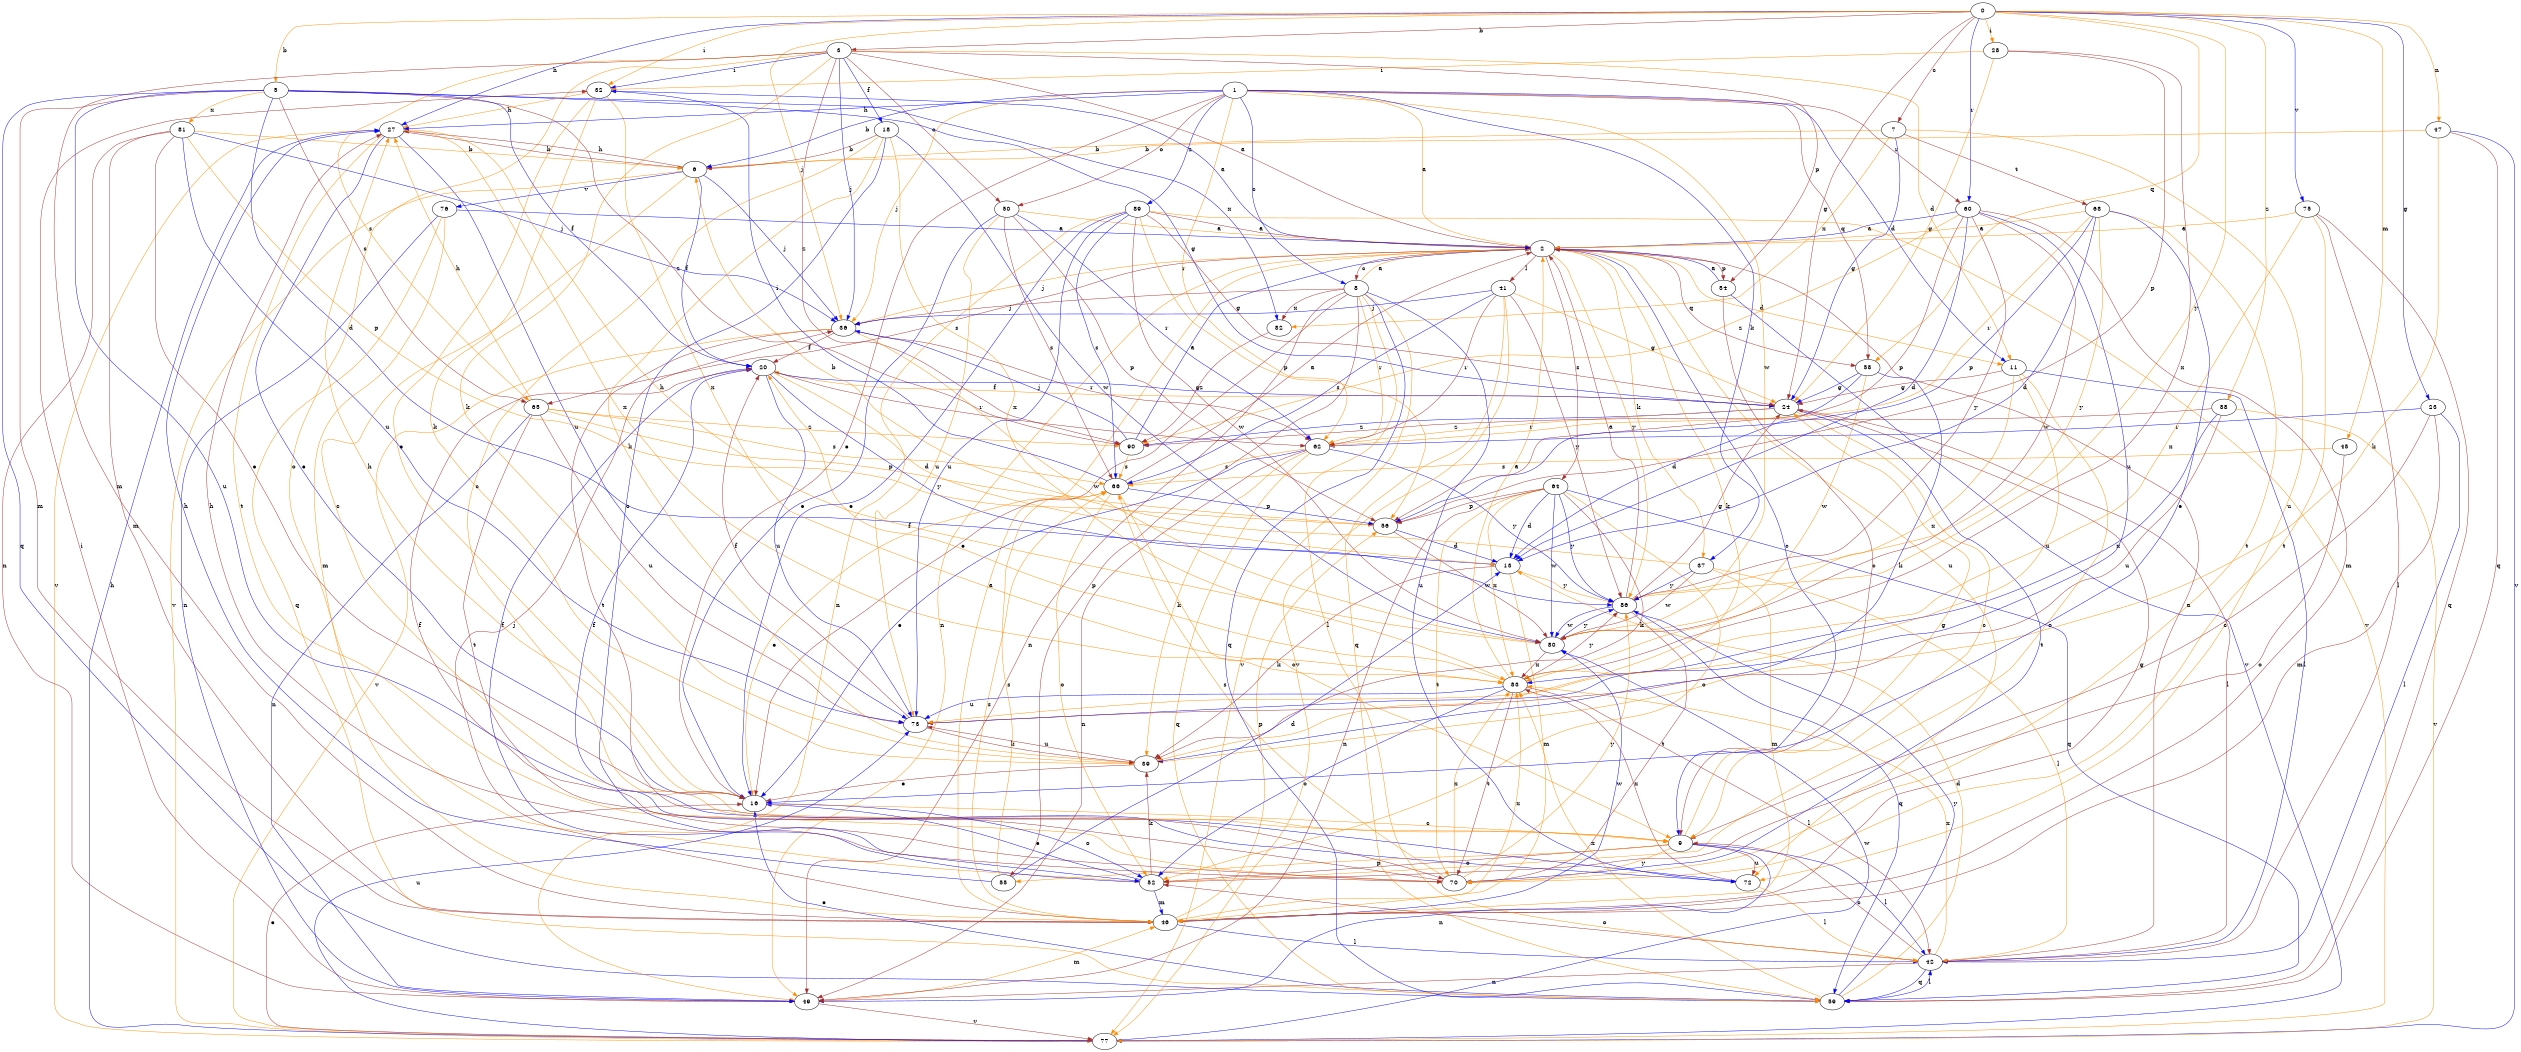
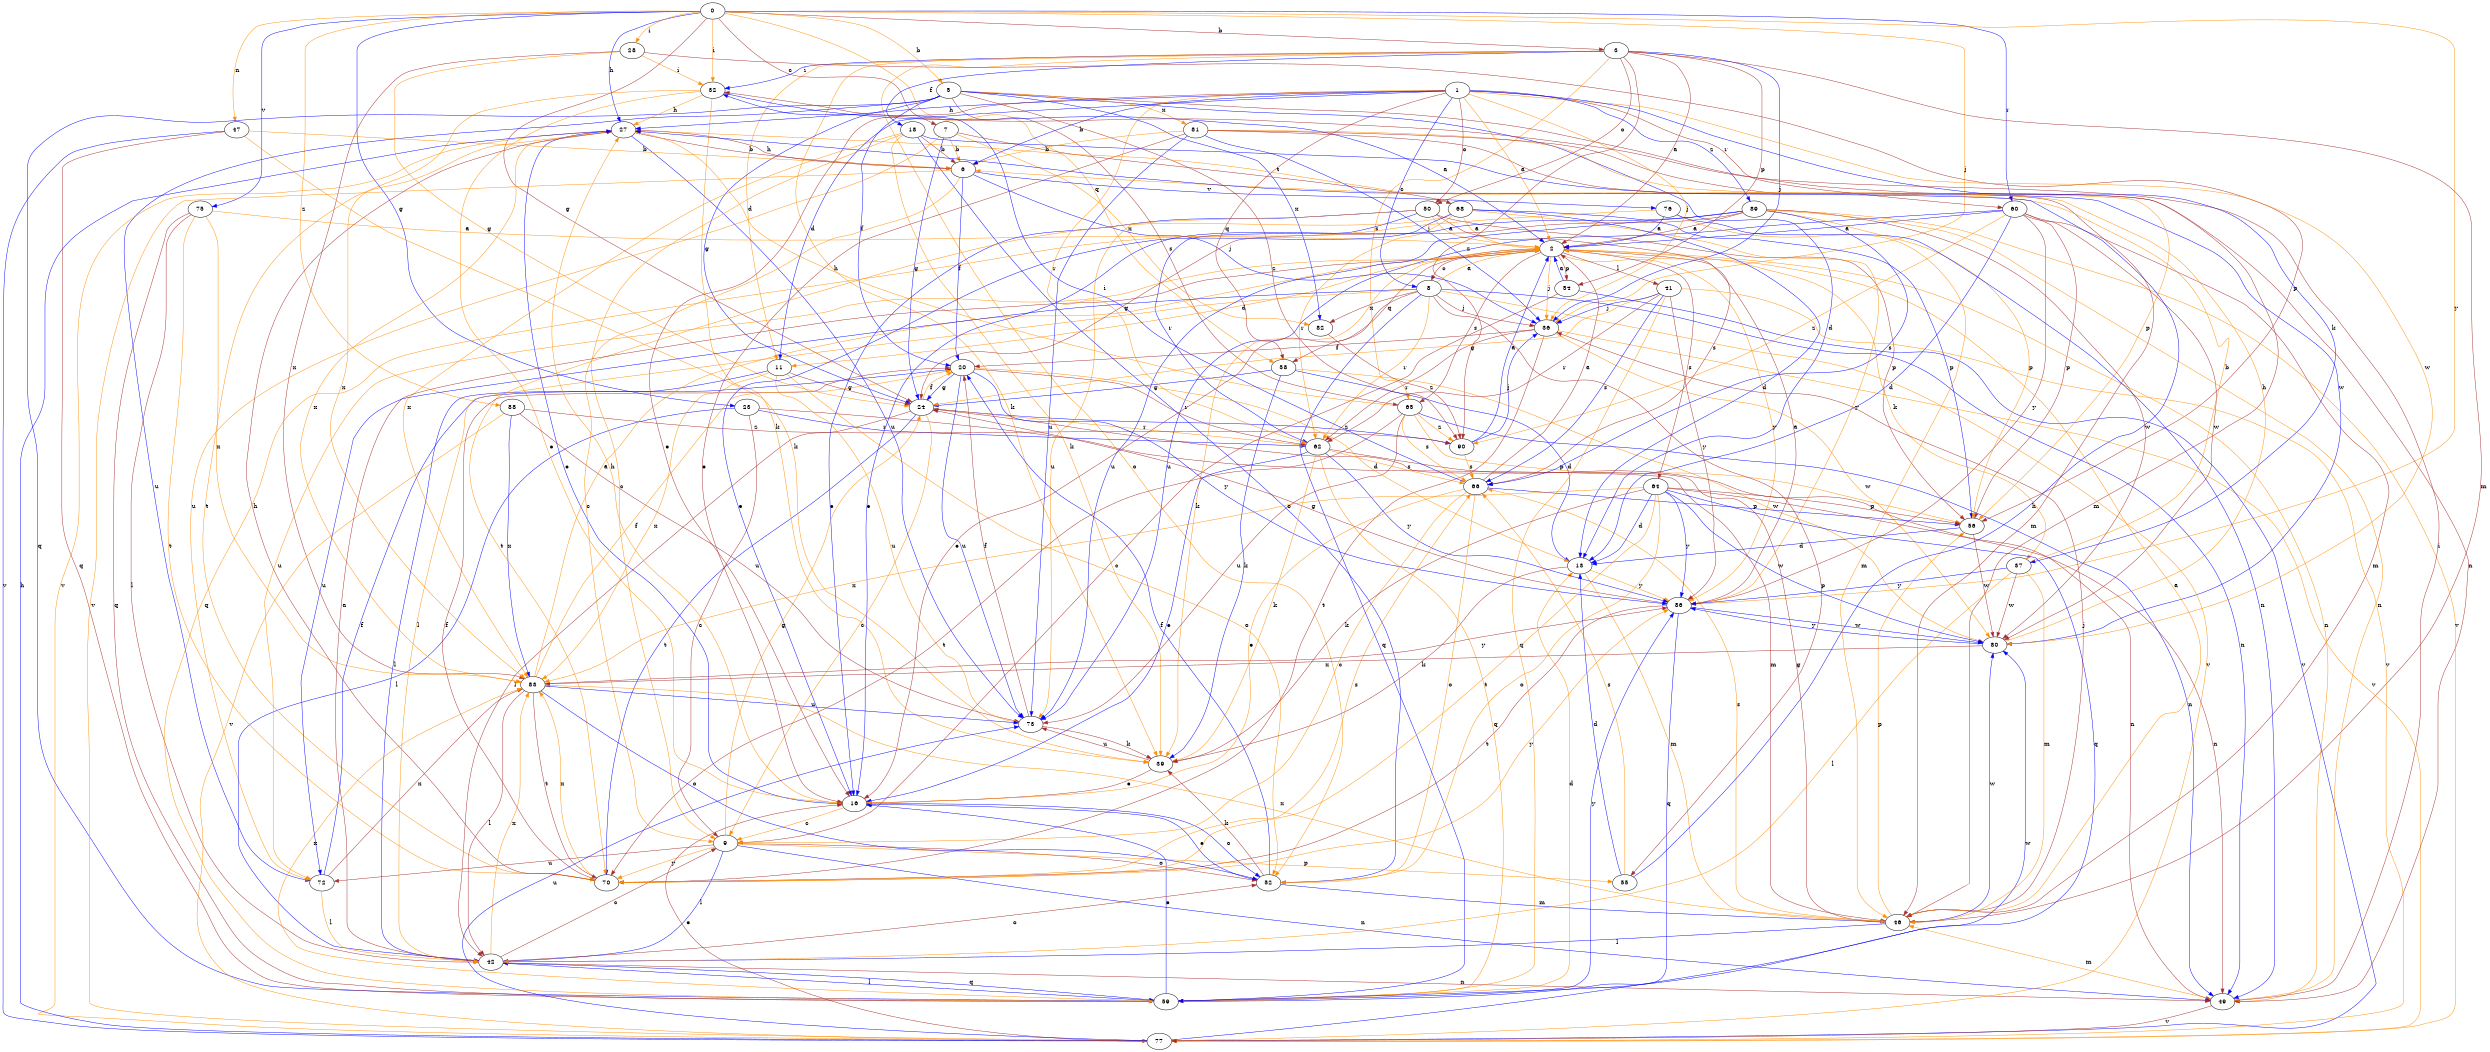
  strict digraph {
    edge [color=darkorange]
    0
    3
    5
    7
    23
    24
    27
    28
    32
    36
-   45
    47
    58
    60
    75
    86
    88
    2
    11
    50
    39
    54
    65
    18
    46
    52
    90
    72
    13
    20
    59
    81
    82
    6
    68
    62
    9
    42
    70
    16
    77
    73
    83
    56
    80
    66
    1
    8
    37
    89
    41
    49
    64
    76
    55
    0 -> 3 [color=brown label=b]
    0 -> 5 [label=b]
    0 -> 7 [color=brown label=c]
    0 -> 23 [color=blue label=g]
    0 -> 24 [color=brown label=g]
    0 -> 27 [color=blue label=h]
    0 -> 28 [label=i]
    0 -> 32 [label=i]
    0 -> 36 [label=j]
-   0 -> 45 [label=m]
    0 -> 47 [label=n]
    0 -> 58 [label=q]
    0 -> 60 [color=blue label=r]
    0 -> 75 [color=blue label=v]
    0 -> 86 [label=y]
    0 -> 88 [label=z]
    3 -> 32 [color=blue label=i]
    3 -> 36 [color=blue label=j]
    3 -> 2 [color=brown label=a]
    3 -> 11 [label=d]
    3 -> 50 [color=brown label=o]
    3 -> 39 [label=k]
    3 -> 54 [color=brown label=p]
    3 -> 65 [label=s]
    3 -> 18 [color=blue label=f]
    3 -> 46 [color=brown label=m]
    3 -> 52 [label=o]
    3 -> 90 [color=brown label=z]
    5 -> 24 [color=blue label=g]
    5 -> 65 [color=brown label=s]
    5 -> 46 [color=brown label=m]
    5 -> 90 [color=brown label=z]
    5 -> 72 [color=blue label=u]
    5 -> 13 [color=blue label=d]
    5 -> 20 [color=blue label=f]
    5 -> 59 [color=blue label=q]
    5 -> 81 [label=x]
    5 -> 82 [color=blue label=x]
    7 -> 24 [color=blue label=g]
    7 -> 72 [label=u]
    7 -> 82 [label=x]
    7 -> 6 [label=b]
    7 -> 68 [color=brown label=t]
    23 -> 46 [color=brown label=m]
    23 -> 62 [color=blue label=r]
    23 -> 9 [color=brown label=c]
    23 -> 42 [color=blue label=l]
    24 -> 90 [color=blue label=z]
    24 -> 20 [label=f]
    24 -> 62 [label=r]
    24 -> 9 [label=c]
    24 -> 42 [color=brown label=l]
    24 -> 70 [color=blue label=t]
    27 -> 6 [color=brown label=b]
    27 -> 70 [label=t]
    27 -> 16 [color=blue label=e]
    27 -> 77 [label=v]
    27 -> 73 [color=blue label=u]
    27 -> 83 [label=x]
    28 -> 24 [label=g]
    28 -> 32 [label=i]
    28 -> 83 [color=brown label=x]
    28 -> 56 [color=brown label=p]
    32 -> 27 [label=h]
    32 -> 2 [color=blue label=a]
    32 -> 39 [label=k]
    32 -> 16 [label=e]
    32 -> 83 [label=x]
    36 -> 20 [color=brown label=f]
    36 -> 62 [color=brown label=r]
    36 -> 70 [color=brown label=t]
    36 -> 77 [label=v]
    36 -> 80 [label=w]
-   45 -> 52 [color=brown label=o]
-   45 -> 66 [label=s]
    47 -> 39 [label=k]
    47 -> 59 [color=brown label=q]
    47 -> 6 [label=b]
    47 -> 77 [color=blue label=v]
    58 -> 24 [color=blue label=g]
    58 -> 39 [color=blue label=k]
    58 -> 13 [color=blue label=d]
    58 -> 80 [label=w]
    60 -> 86 [color=brown label=y]
    60 -> 2 [color=blue label=a]
    60 -> 46 [color=brown label=m]
    60 -> 90 [label=z]
    60 -> 13 [color=blue label=d]
    60 -> 73 [color=blue label=u]
    60 -> 56 [color=brown label=p]
    60 -> 80 [color=brown label=w]
    75 -> 2 [label=a]
    75 -> 59 [color=brown label=q]
    75 -> 42 [color=brown label=l]
    75 -> 70 [label=t]
    75 -> 83 [label=x]
    86 -> 24 [color=brown label=g]
    86 -> 2 [color=brown label=a]
    86 -> 59 [color=blue label=q]
    86 -> 70 [color=brown label=t]
    86 -> 80 [color=blue label=w]
    88 -> 90 [color=brown label=z]
    88 -> 77 [label=v]
    88 -> 73 [color=brown label=u]
    88 -> 83 [color=blue label=x]
    2 -> 36 [label=j]
    2 -> 58 [color=brown label=q]
    2 -> 86 [label=y]
    2 -> 11 [label=d]
    2 -> 39 [label=k]
    2 -> 54 [color=brown label=p]
    2 -> 65 [color=brown label=s]
    2 -> 72 [label=u]
-   2 -> 9 [color=blue label=c]
    2 -> 8 [color=brown label=c]
    2 -> 37 [label=k]
    2 -> 41 [color=brown label=l]
    2 -> 49 [label=n]
    2 -> 64 [color=brown label=s]
    11 -> 24 [color=brown label=g]
    11 -> 52 [label=o]
    11 -> 42 [color=blue label=l]
    11 -> 73 [label=u]
    11 -> 83 [label=x]
    50 -> 2 [label=a]
    50 -> 62 [color=blue label=r]
    50 -> 16 [color=blue label=e]
    50 -> 73 [label=u]
    50 -> 56 [color=brown label=p]
    50 -> 66 [color=brown label=s]
    39 -> 16 [color=brown label=e]
    39 -> 73 [color=brown label=u]
    54 -> 2 [color=blue label=a]
    54 -> 9 [color=brown label=c]
    54 -> 77 [color=blue label=v]
    65 -> 27 [label=h]
    65 -> 90 [label=z]
    65 -> 70 [color=brown label=t]
    65 -> 73 [color=brown label=u]
    65 -> 56 [label=p]
    65 -> 66 [label=s]
    65 -> 49 [color=blue label=n]
    18 -> 39 [label=k]
    18 -> 52 [color=blue label=o]
    18 -> 6 [color=brown label=b]
    18 -> 9 [label=c]
    18 -> 83 [label=x]
    18 -> 80 [color=blue label=w]
    46 -> 24 [color=brown label=g]
    46 -> 36 [color=brown label=j]
    46 -> 2 [label=a]
    46 -> 42 [color=blue label=l]
    46 -> 83 [label=x]
    46 -> 56 [label=p]
    46 -> 80 [color=blue label=w]
    46 -> 66 [label=s]
    52 -> 39 [color=brown label=k]
    52 -> 46 [color=blue label=m]
    52 -> 20 [color=blue label=f]
    52 -> 16 [color=blue label=e]
    90 -> 36 [color=blue label=j]
    90 -> 2 [color=blue label=a]
    90 -> 66 [label=s]
    72 -> 20 [color=blue label=f]
    72 -> 42 [label=l]
    72 -> 83 [color=brown label=x]
    13 -> 86 [label=y]
    13 -> 39 [color=brown label=k]
    13 -> 46 [label=m]
    20 -> 24 [color=blue label=g]
    20 -> 86 [color=blue label=y]
    20 -> 13 [label=d]
    20 -> 62 [color=brown label=r]
    20 -> 73 [color=blue label=u]
    59 -> 86 [color=blue label=y]
    59 -> 13 [label=d]
    59 -> 42 [color=blue label=l]
    59 -> 16 [color=blue label=e]
    59 -> 83 [label=x]
    81 -> 36 [color=blue label=j]
    81 -> 46 [color=brown label=m]
    81 -> 6 [label=b]
    81 -> 16 [color=brown label=e]
    81 -> 73 [color=blue label=u]
    81 -> 56 [label=p]
    81 -> 49 [color=brown label=n]
    82 -> 90 [color=brown label=z]
    6 -> 27 [color=brown label=h]
    6 -> 36 [color=blue label=j]
    6 -> 20 [color=blue label=f]
    6 -> 9 [label=c]
    6 -> 77 [label=v]
    6 -> 76 [color=blue label=v]
    68 -> 86 [label=y]
    68 -> 2 [label=a]
    68 -> 13 [color=blue label=d]
    68 -> 62 [label=r]
    68 -> 70 [label=t]
    68 -> 16 [color=blue label=e]
    68 -> 56 [color=blue label=p]
    62 -> 86 [color=blue label=y]
    62 -> 39 [label=k]
    62 -> 59 [label=q]
    62 -> 16 [color=blue label=e]
    62 -> 66 [label=s]
    62 -> 49 [color=brown label=n]
    9 -> 24 [label=g]
    9 -> 52 [color=brown label=o]
    9 -> 72 [color=brown label=u]
    9 -> 42 [color=blue label=l]
    9 -> 70 [label=y]
    9 -> 49 [color=blue label=n]
    9 -> 55 [label=p]
    42 -> 2 [color=brown label=a]
    42 -> 52 [color=brown label=o]
    42 -> 59 [color=blue label=q]
    42 -> 9 [color=brown label=c]
    42 -> 83 [label=x]
    42 -> 49 [color=brown label=n]
    70 -> 27 [color=brown label=h]
    70 -> 86 [label=y]
    70 -> 20 [color=brown label=f]
    70 -> 83 [label=x]
    70 -> 66 [label=s]
    16 -> 27 [label=h]
    16 -> 52 [color=blue label=o]
    16 -> 9 [label=c]
    77 -> 27 [color=blue label=h]
    77 -> 16 [color=brown label=e]
    77 -> 73 [color=blue label=u]
    77 -> 80 [color=blue label=w]
    73 -> 39 [color=brown label=k]
    73 -> 20 [color=brown label=f]
    83 -> 86 [color=brown label=y]
    83 -> 2 [label=a]
    83 -> 52 [color=blue label=o]
    83 -> 20 [label=f]
    83 -> 42 [color=brown label=l]
    83 -> 70 [color=brown label=t]
    83 -> 73 [color=blue label=u]
    56 -> 13 [color=blue label=d]
    56 -> 80 [color=brown label=w]
    80 -> 27 [label=h]
    80 -> 86 [color=blue label=y]
    80 -> 83 [color=brown label=x]
    66 -> 32 [color=blue label=i]
    66 -> 2 [color=brown label=a]
    66 -> 52 [label=o]
    66 -> 9 [label=c]
    66 -> 16 [label=e]
    66 -> 56 [color=blue label=p]
    1 -> 27 [color=blue label=h]
    1 -> 36 [label=j]
    1 -> 58 [color=brown label=q]
    1 -> 60 [color=brown label=r]
    1 -> 2 [label=a]
    1 -> 11 [color=blue label=d]
    1 -> 50 [color=brown label=o]
    1 -> 6 [color=blue label=b]
    1 -> 62 [label=r]
    1 -> 16 [color=brown label=e]
    1 -> 80 [label=w]
    1 -> 8 [color=blue label=c]
    1 -> 37 [color=blue label=k]
    1 -> 89 [color=blue label=z]
    8 -> 36 [color=brown label=j]
    8 -> 2 [label=a]
    8 -> 72 [color=blue label=u]
    8 -> 59 [color=blue label=q]
    8 -> 82 [color=brown label=x]
    8 -> 62 [label=r]
    8 -> 42 [label=l]
    8 -> 16 [color=brown label=e]
    8 -> 77 [label=v]
-   8 -> 49 [color=brown label=n]
+   8 -> 49 [color=blue label=n]
    8 -> 55 [color=brown label=p]
    37 -> 86 [color=blue label=y]
    37 -> 46 [label=m]
    37 -> 6 [label=b]
    37 -> 42 [label=l]
    37 -> 80 [color=brown label=w]
    89 -> 24 [color=brown label=g]
    89 -> 2 [color=brown label=a]
    89 -> 16 [color=blue label=e]
    89 -> 77 [label=v]
    89 -> 73 [color=blue label=u]
    89 -> 56 [label=p]
    89 -> 80 [color=brown label=w]
    89 -> 66 [color=blue label=s]
    89 -> 49 [label=n]
    41 -> 24 [label=g]
    41 -> 36 [color=blue label=j]
    41 -> 86 [color=brown label=y]
    41 -> 59 [label=q]
    41 -> 62 [color=brown label=r]
    41 -> 77 [label=v]
    41 -> 66 [color=blue label=s]
    49 -> 32 [color=brown label=i]
    49 -> 46 [label=m]
    49 -> 77 [color=brown label=v]
    64 -> 86 [color=blue label=y]
    64 -> 39 [color=brown label=k]
    64 -> 52 [label=o]
    64 -> 13 [color=blue label=d]
    64 -> 59 [color=blue label=q]
    64 -> 70 [label=t]
    64 -> 83 [label=x]
    64 -> 56 [color=brown label=p]
    64 -> 80 [color=blue label=w]
    64 -> 49 [color=brown label=n]
    76 -> 2 [color=blue label=a]
    76 -> 46 [label=m]
    76 -> 59 [label=q]
    76 -> 49 [color=blue label=n]
    55 -> 27 [color=blue label=h]
    55 -> 13 [color=blue label=d]
    55 -> 66 [label=s]
  }
